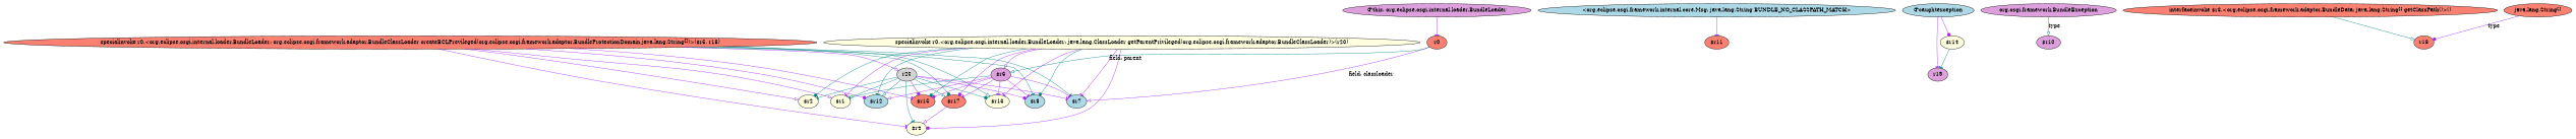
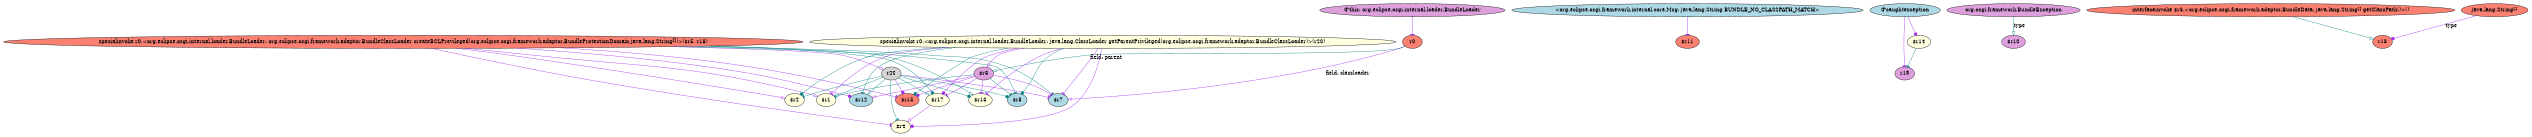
  digraph {
    node [fillcolor=salmon style=filled]
    edge [arrowhead=tee color=purple]
    n1 [label="specialinvoke r0.<org.eclipse.osgi.internal.loader.BundleLoader: org.eclipse.osgi.framework.adaptor.BundleClassLoader createBCLPrevileged(org.eclipse.osgi.framework.adaptor.BundleProtectionDomain,java.lang.String[])>($r5, r18)"]
    n2 [label="$r15"]
    n3 [fillcolor=lightgrey label=r20]
    n4 [fillcolor=lightblue label="$r7"]
    n5 [fillcolor=lightyellow label="$r1"]
    n6 [fillcolor=lightyellow label="$r2"]
-   n7 [label="$r17"]
+   n7 [fillcolor=lightyellow label="$r17"]
    n8 [fillcolor=lightyellow label="$r13"]
    n9 [fillcolor=lightblue label="$r8"]
    n10 [fillcolor=lightyellow label="$r4"]
    n11 [fillcolor=lightblue label="$r12"]
    n12 [label=r0]
    n13 [fillcolor=plum label="$r6"]
    n14 [fillcolor=lightyellow label="specialinvoke r0.<org.eclipse.osgi.internal.loader.BundleLoader: java.lang.ClassLoader getParentPrivileged(org.eclipse.osgi.framework.adaptor.BundleClassLoader)>(r20)"]
    n15 [fillcolor=lightblue label="<org.eclipse.osgi.framework.internal.core.Msg: java.lang.String BUNDLE_NO_CLASSPATH_MATCH>"]
    n16 [label="$r11"]
    n17 [fillcolor=lightblue label="@caughtexception"]
    n18 [fillcolor=plum label=r19]
    n19 [fillcolor=lightyellow label="$r14"]
    n20 [fillcolor=plum label="@this: org.eclipse.osgi.internal.loader.BundleLoader"]
    n21 [fillcolor=plum label="org.osgi.framework.BundleException"]
    n22 [fillcolor=plum label="$r10"]
    n23 [label="interfaceinvoke $r3.<org.eclipse.osgi.framework.adaptor.BundleData: java.lang.String[] getClassPath()>()"]
    n24 [label=r18]
    n25 [label="java.lang.String[]"]
    n1 -> n2
    n1 -> n3 [arrowhead=onormal]
    n1 -> n4 [color=teal]
    n1 -> n5 [arrowhead=onormal]
    n1 -> n6 [arrowhead=onormal]
    n1 -> n7 [arrowhead=dot color=teal]
    n1 -> n8 [arrowhead=onormal color=teal]
    n1 -> n9 [color=teal]
    n1 -> n10
    n1 -> n11 [arrowhead=dot]
    n3 -> n2 [arrowhead=dot]
    n3 -> n4
    n3 -> n5 [arrowhead=onormal color=teal]
    n3 -> n6 [color=teal]
    n3 -> n7 [arrowhead=onormal color=teal]
    n3 -> n8 [arrowhead=dot color=teal]
-   n3 -> n9 [arrowhead=dot]
+   n3 -> n9 [arrowhead=dot color=teal]
    n3 -> n10 [color=teal]
    n3 -> n11 [arrowhead=onormal color=teal]
    n7 -> n10 [arrowhead=onormal]
    n12 -> n4 [arrowhead=onormal label="field: classloader"]
    n12 -> n13 [arrowhead=onormal color=teal label="field: parent"]
    n13 -> n2 [arrowhead=dot]
    n13 -> n4
    n13 -> n5 [color=teal]
    n13 -> n7
    n13 -> n8
-   n13 -> n9
+   n13 -> n9 [color=teal]
    n13 -> n11 [arrowhead=onormal]
    n14 -> n2 [arrowhead=dot color=teal]
    n14 -> n4
    n14 -> n5
    n14 -> n6 [arrowhead=dot color=teal]
    n14 -> n7 [arrowhead=dot]
    n14 -> n8
    n14 -> n9 [arrowhead=dot color=teal]
    n14 -> n10 [arrowhead=dot]
    n14 -> n11 [color=teal]
    n14 -> n13 [arrowhead=onormal]
    n15 -> n16
    n17 -> n18
    n17 -> n19 [arrowhead=dot]
    n19 -> n18 [color=teal]
    n20 -> n12
    n21 -> n22 [arrowhead=onormal color=teal label=type]
    n23 -> n24 [arrowhead=onormal color=teal]
    n25 -> n24 [arrowhead=dot label=type]
  }
